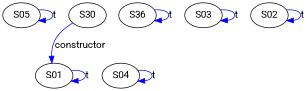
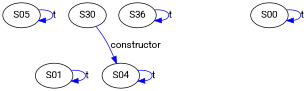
  digraph {
    fontname=Roboto
    node [fontname=Roboto]
    edge [color=blue fontname=Roboto]
    S05
    S01
    n3 [label=S36]
    S04
-   S03
-   S02
+   S02 [label=S00]
    n7 [label=S30]
    S05 -> S05 [label=t]
    S01 -> S01 [label=t]
    n3 -> n3 [label=t]
    S04 -> S04 [label=t]
-   S03 -> S03 [label=t]
    S02 -> S02 [label=t]
-   n7 -> S01 [label=constructor]
+   n7 -> S04 [label=constructor]
  }
